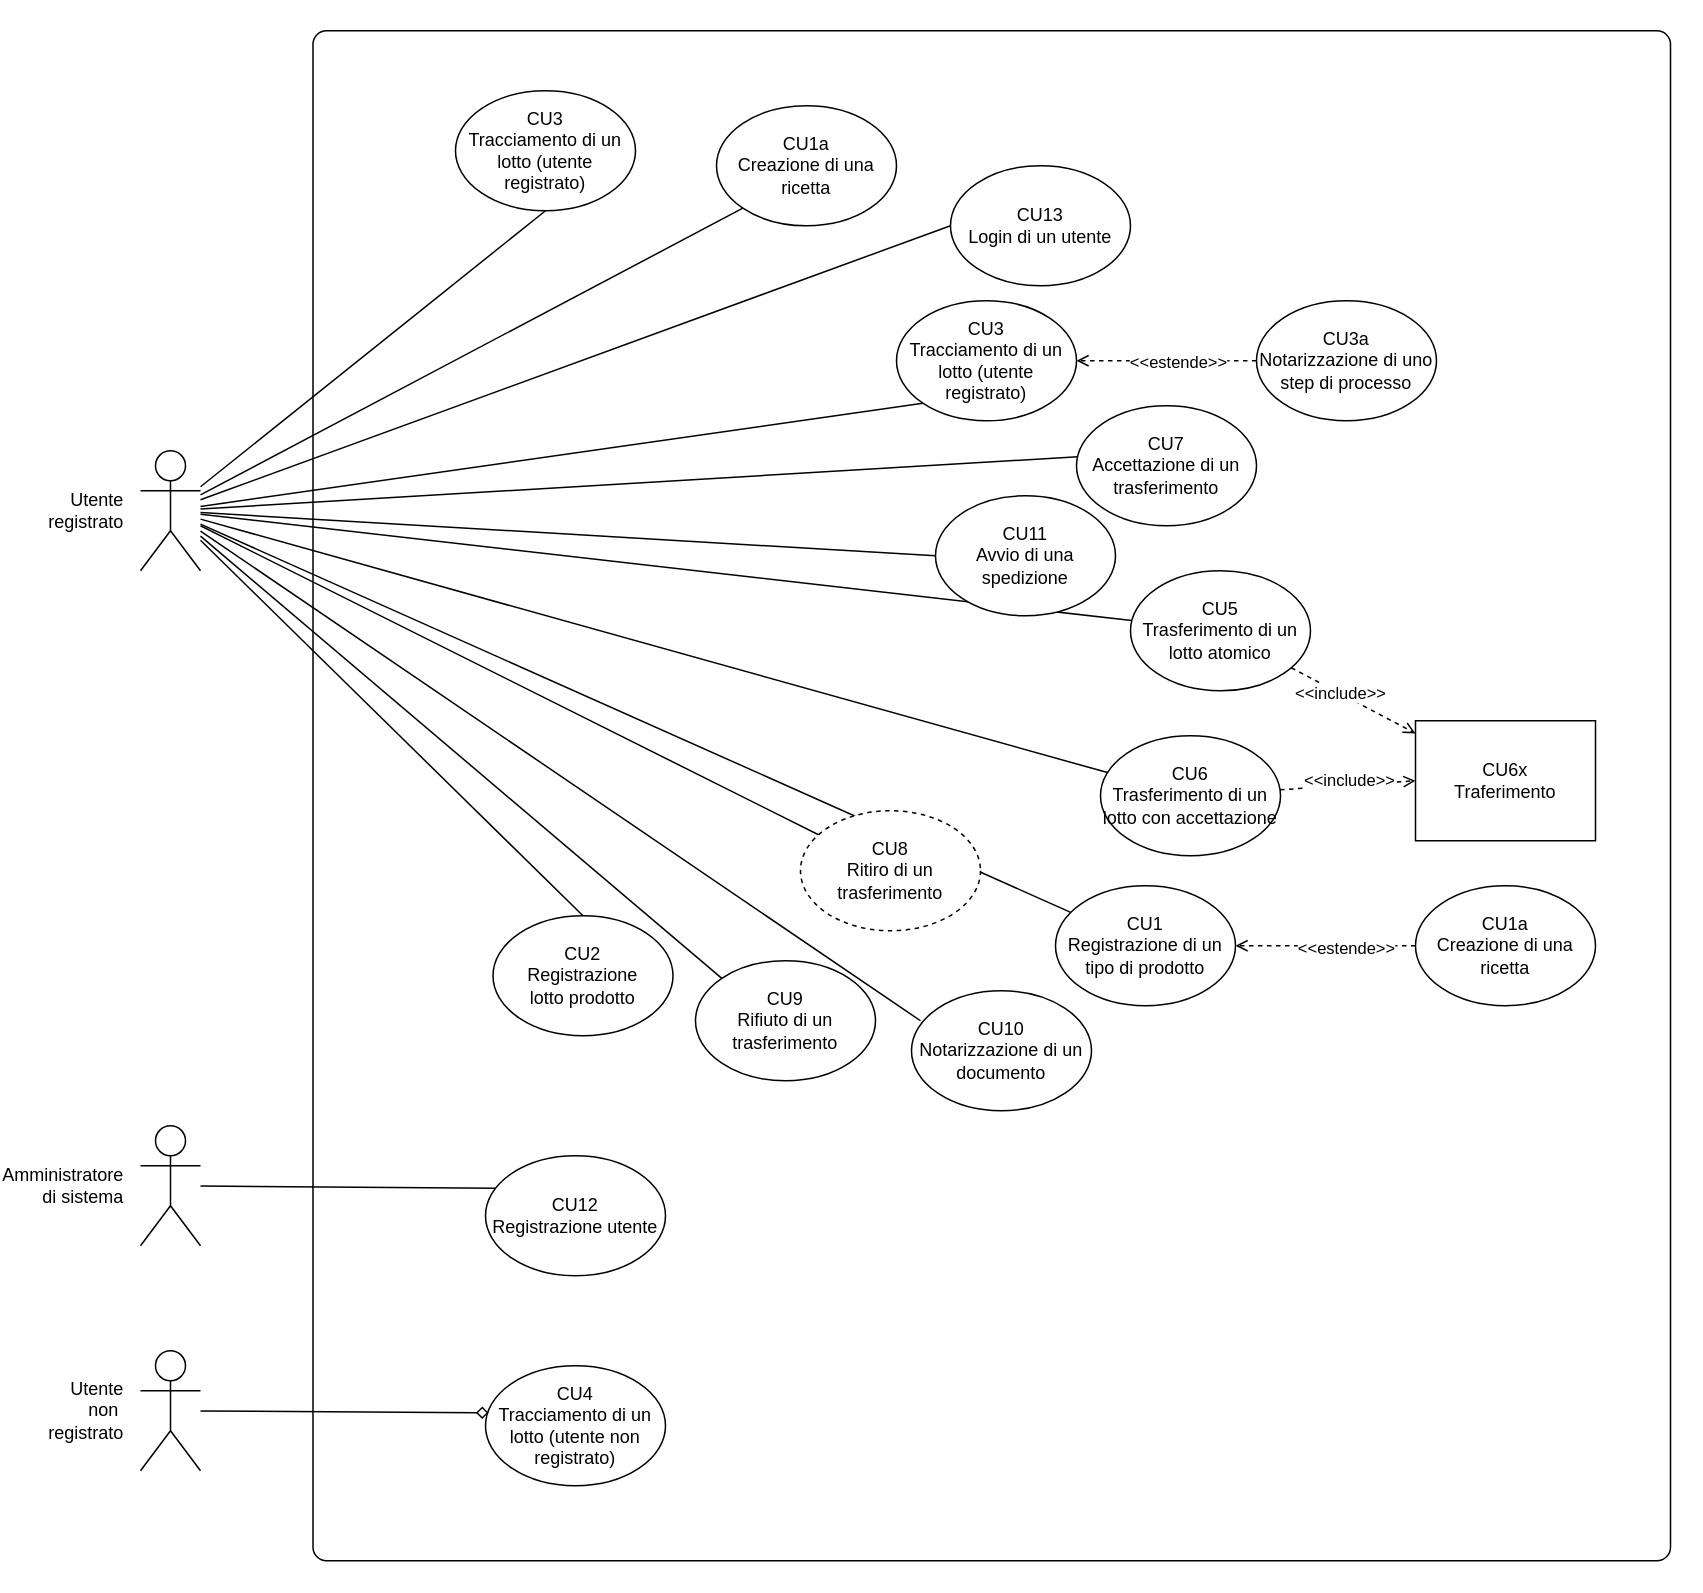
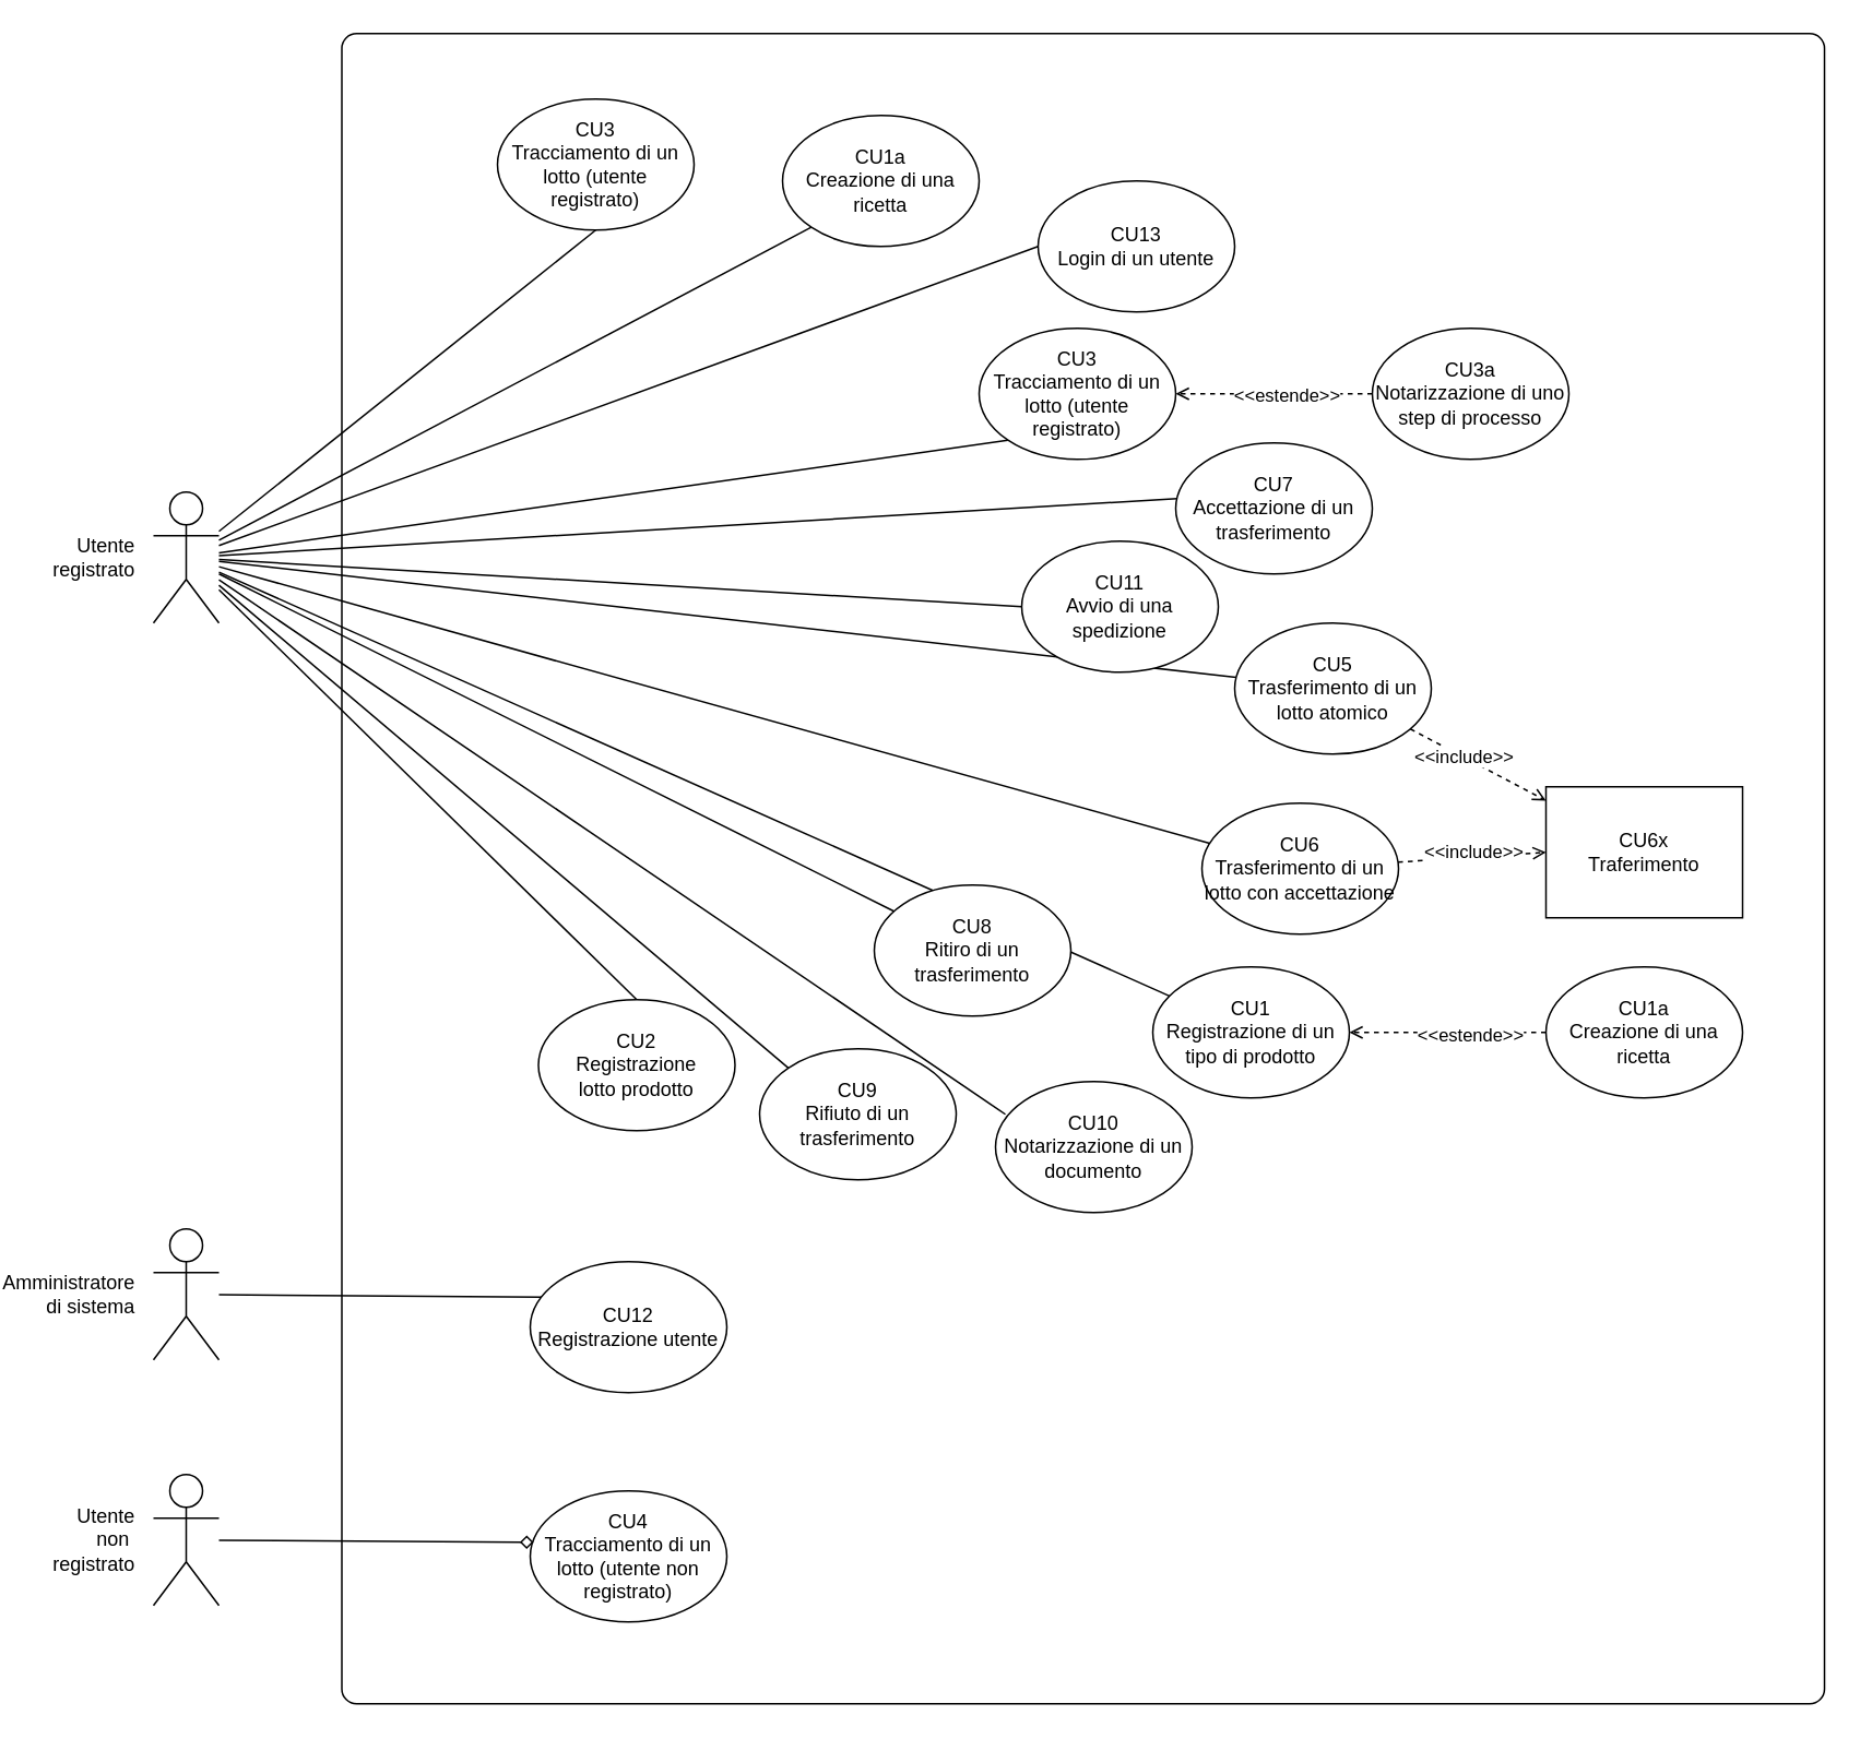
  <mxCell id="0" />
  <mxCell id="1" parent="0" />
  <mxCell id="2" value="" style="rounded=1;whiteSpace=wrap;html=1;fontFamily=Helvetica;fontSize=11;fontColor=default;labelBackgroundColor=default;arcSize=1;" vertex="1" parent="1"><mxGeometry x="135" y="20" width="905" height="1020" as="geometry" /></mxCell>
  <mxCell id="3" style="rounded=0;orthogonalLoop=1;jettySize=auto;html=1;entryX=0.5;entryY=1;entryDx=0;entryDy=0;endArrow=none;endFill=0;" edge="1" parent="1" source="44" target="24"><mxGeometry relative="1" as="geometry" /></mxCell>
  <mxCell id="4" style="edgeStyle=none;shape=connector;rounded=0;orthogonalLoop=1;jettySize=auto;html=1;entryX=0;entryY=1;entryDx=0;entryDy=0;strokeColor=default;align=center;verticalAlign=middle;fontFamily=Helvetica;fontSize=11;fontColor=default;labelBackgroundColor=default;endArrow=none;endFill=0;" edge="1" parent="1" source="44" target="21"><mxGeometry relative="1" as="geometry" /></mxCell>
  <mxCell id="5" style="edgeStyle=none;shape=connector;rounded=0;orthogonalLoop=1;jettySize=auto;html=1;entryX=0;entryY=0.5;entryDx=0;entryDy=0;strokeColor=default;align=center;verticalAlign=middle;fontFamily=Helvetica;fontSize=11;fontColor=default;labelBackgroundColor=default;endArrow=none;endFill=0;" edge="1" parent="1" source="44" target="16"><mxGeometry relative="1" as="geometry" /></mxCell>
  <mxCell id="6" style="edgeStyle=none;shape=connector;rounded=0;orthogonalLoop=1;jettySize=auto;html=1;entryX=0;entryY=0;entryDx=0;entryDy=0;strokeColor=default;align=center;verticalAlign=middle;fontFamily=Helvetica;fontSize=11;fontColor=default;labelBackgroundColor=default;endArrow=none;endFill=0;" edge="1" parent="1" source="44" target="38"><mxGeometry relative="1" as="geometry" /></mxCell>
  <mxCell id="7" style="edgeStyle=none;shape=connector;rounded=0;orthogonalLoop=1;jettySize=auto;html=1;entryX=0.5;entryY=0;entryDx=0;entryDy=0;strokeColor=default;align=center;verticalAlign=middle;fontFamily=Helvetica;fontSize=11;fontColor=default;labelBackgroundColor=default;endArrow=none;endFill=0;" edge="1" parent="1" source="44" target="23"><mxGeometry relative="1" as="geometry" /></mxCell>
  <mxCell id="8" style="edgeStyle=none;shape=connector;rounded=0;orthogonalLoop=1;jettySize=auto;html=1;strokeColor=default;align=center;verticalAlign=middle;fontFamily=Helvetica;fontSize=11;fontColor=default;labelBackgroundColor=default;endArrow=none;endFill=0;" edge="1" parent="1" source="44" target="37"><mxGeometry relative="1" as="geometry" /></mxCell>
  <mxCell id="9" style="edgeStyle=none;shape=connector;rounded=0;orthogonalLoop=1;jettySize=auto;html=1;entryX=0;entryY=0.5;entryDx=0;entryDy=0;strokeColor=default;align=center;verticalAlign=middle;fontFamily=Helvetica;fontSize=11;fontColor=default;labelBackgroundColor=default;endArrow=none;endFill=0;" edge="1" parent="1" source="44" target="40"><mxGeometry relative="1" as="geometry" /></mxCell>
  <mxCell id="10" style="edgeStyle=none;shape=connector;rounded=0;orthogonalLoop=1;jettySize=auto;html=1;entryX=0;entryY=1;entryDx=0;entryDy=0;strokeColor=default;align=center;verticalAlign=middle;fontFamily=Helvetica;fontSize=11;fontColor=default;labelBackgroundColor=default;endArrow=none;endFill=0;" edge="1" parent="1" source="44" target="25"><mxGeometry relative="1" as="geometry" /></mxCell>
  <mxCell id="11" style="edgeStyle=none;shape=connector;rounded=0;orthogonalLoop=1;jettySize=auto;html=1;strokeColor=default;align=center;verticalAlign=middle;fontFamily=Helvetica;fontSize=11;fontColor=default;labelBackgroundColor=default;endArrow=none;endFill=0;" edge="1" parent="1" source="44" target="35"><mxGeometry relative="1" as="geometry" /></mxCell>
  <mxCell id="12" style="edgeStyle=none;shape=connector;rounded=0;orthogonalLoop=1;jettySize=auto;html=1;strokeColor=default;align=center;verticalAlign=middle;fontFamily=Helvetica;fontSize=11;fontColor=default;labelBackgroundColor=default;endArrow=none;endFill=0;" edge="1" parent="1" source="44" target="32"><mxGeometry relative="1" as="geometry" /></mxCell>
  <mxCell id="13" style="edgeStyle=none;shape=connector;rounded=0;orthogonalLoop=1;jettySize=auto;html=1;strokeColor=default;align=center;verticalAlign=middle;fontFamily=Helvetica;fontSize=11;fontColor=default;labelBackgroundColor=default;endArrow=none;endFill=0;" edge="1" parent="1" source="44" target="17"><mxGeometry relative="1" as="geometry" /></mxCell>
  <mxCell id="14" style="rounded=0;orthogonalLoop=1;jettySize=auto;html=1;entryX=0.064;entryY=0.271;entryDx=0;entryDy=0;endArrow=none;endFill=0;entryPerimeter=0;" edge="1" parent="1" source="45" target="15"><mxGeometry relative="1" as="geometry" /></mxCell>
  <mxCell id="15" value="&lt;div&gt;CU12&lt;br&gt;&lt;/div&gt;&lt;div&gt;Registrazione utente&lt;/div&gt;" style="ellipse;whiteSpace=wrap;html=1;" vertex="1" parent="1"><mxGeometry x="250" y="770" width="120" height="80" as="geometry" /></mxCell>
  <mxCell id="16" value="&lt;div&gt;CU13&lt;br&gt;&lt;/div&gt;&lt;div&gt;Login di un utente&lt;br&gt;&lt;/div&gt;" style="ellipse;whiteSpace=wrap;html=1;" vertex="1" parent="1"><mxGeometry x="560" y="110" width="120" height="80" as="geometry" /></mxCell>
  <mxCell id="17" value="&lt;div&gt;CU1&lt;br&gt;&lt;/div&gt;&lt;div&gt;Registrazione di un &lt;br&gt;&lt;/div&gt;&lt;div&gt;tipo di prodotto&lt;br&gt;&lt;/div&gt;" style="ellipse;whiteSpace=wrap;html=1;" vertex="1" parent="1"><mxGeometry x="630" y="590" width="120" height="80" as="geometry" /></mxCell>
  <mxCell id="18" style="rounded=0;orthogonalLoop=1;jettySize=auto;html=1;entryX=1;entryY=0.5;entryDx=0;entryDy=0;endArrow=open;endFill=0;dashed=1;" edge="1" parent="1" source="20" target="17"><mxGeometry relative="1" as="geometry" /></mxCell>
  <mxCell id="19" value="&amp;lt;&amp;lt;estende&amp;gt;&amp;gt;" style="edgeLabel;html=1;align=center;verticalAlign=middle;resizable=0;points=[];" vertex="1" connectable="0" parent="18"><mxGeometry x="-0.223" y="1" relative="1" as="geometry"><mxPoint as="offset" /></mxGeometry></mxCell>
  <mxCell id="20" value="&lt;div&gt;CU1a&lt;br&gt;&lt;/div&gt;&lt;div&gt;Creazione di una&lt;/div&gt;&lt;div&gt;ricetta&lt;br&gt;&lt;/div&gt;" style="ellipse;whiteSpace=wrap;html=1;" vertex="1" parent="1"><mxGeometry x="870" y="590" width="120" height="80" as="geometry" /></mxCell>
  <mxCell id="21" value="&lt;div&gt;CU1a&lt;br&gt;&lt;/div&gt;&lt;div&gt;Creazione di una&lt;/div&gt;&lt;div&gt;ricetta&lt;br&gt;&lt;/div&gt;" style="ellipse;whiteSpace=wrap;html=1;" vertex="1" parent="1"><mxGeometry x="404" y="70" width="120" height="80" as="geometry" /></mxCell>
  <mxCell id="22" value="&lt;div&gt;CU4&lt;br&gt;&lt;/div&gt;Tracciamento di un lotto (utente non registrato)" style="ellipse;whiteSpace=wrap;html=1;" vertex="1" parent="1"><mxGeometry x="250" y="910" width="120" height="80" as="geometry" /></mxCell>
  <mxCell id="23" value="&lt;div&gt;CU2&lt;br&gt;&lt;/div&gt;&lt;div&gt;Registrazione &lt;br&gt;&lt;/div&gt;&lt;div&gt;lotto prodotto&lt;/div&gt;" style="ellipse;whiteSpace=wrap;html=1;" vertex="1" parent="1"><mxGeometry x="255" y="610" width="120" height="80" as="geometry" /></mxCell>
  <mxCell id="24" value="&lt;div&gt;CU3&lt;br&gt;&lt;/div&gt;Tracciamento di un lotto (utente registrato)" style="ellipse;whiteSpace=wrap;html=1;" vertex="1" parent="1"><mxGeometry x="230" y="60" width="120" height="80" as="geometry" /></mxCell>
  <mxCell id="25" value="&lt;div&gt;CU3&lt;br&gt;&lt;/div&gt;Tracciamento di un lotto (utente registrato)" style="ellipse;whiteSpace=wrap;html=1;" vertex="1" parent="1"><mxGeometry x="524" y="200" width="120" height="80" as="geometry" /></mxCell>
  <mxCell id="26" style="rounded=0;orthogonalLoop=1;jettySize=auto;html=1;entryX=1;entryY=0.5;entryDx=0;entryDy=0;dashed=1;endArrow=open;endFill=0;" edge="1" parent="1" source="28" target="25"><mxGeometry relative="1" as="geometry" /></mxCell>
  <mxCell id="27" value="&amp;lt;&amp;lt;estende&amp;gt;&amp;gt;" style="edgeLabel;html=1;align=center;verticalAlign=middle;resizable=0;points=[];" vertex="1" connectable="0" parent="26"><mxGeometry x="-0.118" relative="1" as="geometry"><mxPoint as="offset" /></mxGeometry></mxCell>
  <mxCell id="28" value="&lt;div&gt;CU3a&lt;br&gt;&lt;/div&gt;Notarizzazione di uno step di processo" style="ellipse;whiteSpace=wrap;html=1;" vertex="1" parent="1"><mxGeometry x="764" y="200" width="120" height="80" as="geometry" /></mxCell>
  <mxCell id="29" value="&lt;div&gt;CU6x&lt;br&gt;&lt;/div&gt;Traferimento" style="whiteSpace=wrap;html=1;rounded=0;" vertex="1" parent="1"><mxGeometry x="870" y="480" width="120" height="80" as="geometry" /></mxCell>
  <mxCell id="30" style="rounded=0;orthogonalLoop=1;jettySize=auto;html=1;entryX=0;entryY=0.5;entryDx=0;entryDy=0;endArrow=open;endFill=0;dashed=1;" edge="1" parent="1" source="32" target="29"><mxGeometry relative="1" as="geometry" /></mxCell>
  <mxCell id="31" value="&amp;lt;&amp;lt;include&amp;gt;&amp;gt;" style="edgeLabel;html=1;align=center;verticalAlign=middle;resizable=0;points=[];" vertex="1" connectable="0" parent="30"><mxGeometry x="0.022" y="3" relative="1" as="geometry"><mxPoint as="offset" /></mxGeometry></mxCell>
  <mxCell id="32" value="&lt;div&gt;CU6&lt;br&gt;&lt;/div&gt;Trasferimento di un lotto con accettazione" style="ellipse;whiteSpace=wrap;html=1;" vertex="1" parent="1"><mxGeometry x="660" y="490" width="120" height="80" as="geometry" /></mxCell>
  <mxCell id="33" style="rounded=0;orthogonalLoop=1;jettySize=auto;html=1;endArrow=open;endFill=0;dashed=1;" edge="1" parent="1" source="35" target="29"><mxGeometry relative="1" as="geometry" /></mxCell>
  <mxCell id="34" value="&lt;div&gt;&amp;lt;&amp;lt;include&amp;gt;&amp;gt;&lt;/div&gt;" style="edgeLabel;html=1;align=center;verticalAlign=middle;resizable=0;points=[];" vertex="1" connectable="0" parent="33"><mxGeometry x="-0.215" relative="1" as="geometry"><mxPoint as="offset" /></mxGeometry></mxCell>
  <mxCell id="35" value="&lt;div&gt;CU5&lt;br&gt;&lt;/div&gt;Trasferimento di un lotto atomico" style="ellipse;whiteSpace=wrap;html=1;" vertex="1" parent="1"><mxGeometry x="680" y="380" width="120" height="80" as="geometry" /></mxCell>
  <mxCell id="36" value="&lt;div&gt;CU7&lt;br&gt;&lt;/div&gt;Accettazione di un trasferimento" style="ellipse;whiteSpace=wrap;html=1;" vertex="1" parent="1"><mxGeometry x="644" y="270" width="120" height="80" as="geometry" /></mxCell>
- <mxCell id="37" value="&lt;div&gt;CU8&lt;br&gt;&lt;/div&gt;Ritiro di un trasferimento" style="ellipse;whiteSpace=wrap;html=1;dashed=1;" vertex="1" parent="1"><mxGeometry x="460" y="540" width="120" height="80" as="geometry" /></mxCell>
+ <mxCell id="37" value="&lt;div&gt;CU8&lt;br&gt;&lt;/div&gt;Ritiro di un trasferimento" style="ellipse;whiteSpace=wrap;html=1;" vertex="1" parent="1"><mxGeometry x="460" y="540" width="120" height="80" as="geometry" /></mxCell>
  <mxCell id="38" value="&lt;div&gt;CU9&lt;br&gt;&lt;/div&gt;Rifiuto di un trasferimento" style="ellipse;whiteSpace=wrap;html=1;" vertex="1" parent="1"><mxGeometry x="390" y="640" width="120" height="80" as="geometry" /></mxCell>
  <mxCell id="39" value="&lt;div&gt;CU10&lt;br&gt;&lt;/div&gt;Notarizzazione di un documento" style="ellipse;whiteSpace=wrap;html=1;" vertex="1" parent="1"><mxGeometry x="534" y="660" width="120" height="80" as="geometry" /></mxCell>
  <mxCell id="40" value="&lt;div&gt;CU11&lt;br&gt;&lt;/div&gt;Avvio di una spedizione" style="ellipse;whiteSpace=wrap;html=1;" vertex="1" parent="1"><mxGeometry x="550" y="330" width="120" height="80" as="geometry" /></mxCell>
  <mxCell id="41" style="rounded=0;orthogonalLoop=1;jettySize=auto;html=1;entryX=0.017;entryY=0.392;entryDx=0;entryDy=0;endArrow=diamond;endFill=0;entryPerimeter=0;" edge="1" parent="1" source="46" target="22"><mxGeometry relative="1" as="geometry" /></mxCell>
  <mxCell id="42" style="edgeStyle=none;shape=connector;rounded=0;orthogonalLoop=1;jettySize=auto;html=1;entryX=0.008;entryY=0.425;entryDx=0;entryDy=0;entryPerimeter=0;strokeColor=default;align=center;verticalAlign=middle;fontFamily=Helvetica;fontSize=11;fontColor=default;labelBackgroundColor=default;endArrow=none;endFill=0;" edge="1" parent="1" source="44" target="36"><mxGeometry relative="1" as="geometry" /></mxCell>
  <mxCell id="43" style="edgeStyle=none;shape=connector;rounded=0;orthogonalLoop=1;jettySize=auto;html=1;entryX=0.05;entryY=0.25;entryDx=0;entryDy=0;entryPerimeter=0;strokeColor=default;align=center;verticalAlign=middle;fontFamily=Helvetica;fontSize=11;fontColor=default;labelBackgroundColor=default;endArrow=none;endFill=0;" edge="1" parent="1" source="44" target="39"><mxGeometry relative="1" as="geometry" /></mxCell>
  <mxCell id="44" value="&lt;div&gt;Utente&lt;/div&gt;&lt;div&gt;registrato&lt;br&gt;&lt;/div&gt;" style="shape=umlActor;verticalLabelPosition=middle;verticalAlign=middle;html=1;outlineConnect=0;labelPosition=left;align=right;textShadow=0;labelBorderColor=none;spacingRight=10;aspect=fixed;" vertex="1" parent="1"><mxGeometry x="20" y="300" width="40" height="80" as="geometry" /></mxCell>
  <mxCell id="45" value="&lt;div&gt;Amministratore&lt;/div&gt;&lt;div&gt;di sistema&lt;br&gt;&lt;/div&gt;" style="shape=umlActor;verticalLabelPosition=middle;verticalAlign=middle;html=1;outlineConnect=0;labelPosition=left;align=right;textShadow=0;labelBorderColor=none;spacingRight=10;aspect=fixed;" vertex="1" parent="1"><mxGeometry x="20" y="750" width="40" height="80" as="geometry" /></mxCell>
  <mxCell id="46" value="&lt;div&gt;Utente&lt;/div&gt;&lt;div&gt;non&amp;nbsp;&lt;/div&gt;&lt;div&gt;registrato&lt;br&gt;&lt;/div&gt;" style="shape=umlActor;verticalLabelPosition=middle;verticalAlign=middle;html=1;outlineConnect=0;labelPosition=left;align=right;textShadow=0;labelBorderColor=none;spacingRight=10;aspect=fixed;" vertex="1" parent="1"><mxGeometry x="20" y="900" width="40" height="80" as="geometry" /></mxCell>
